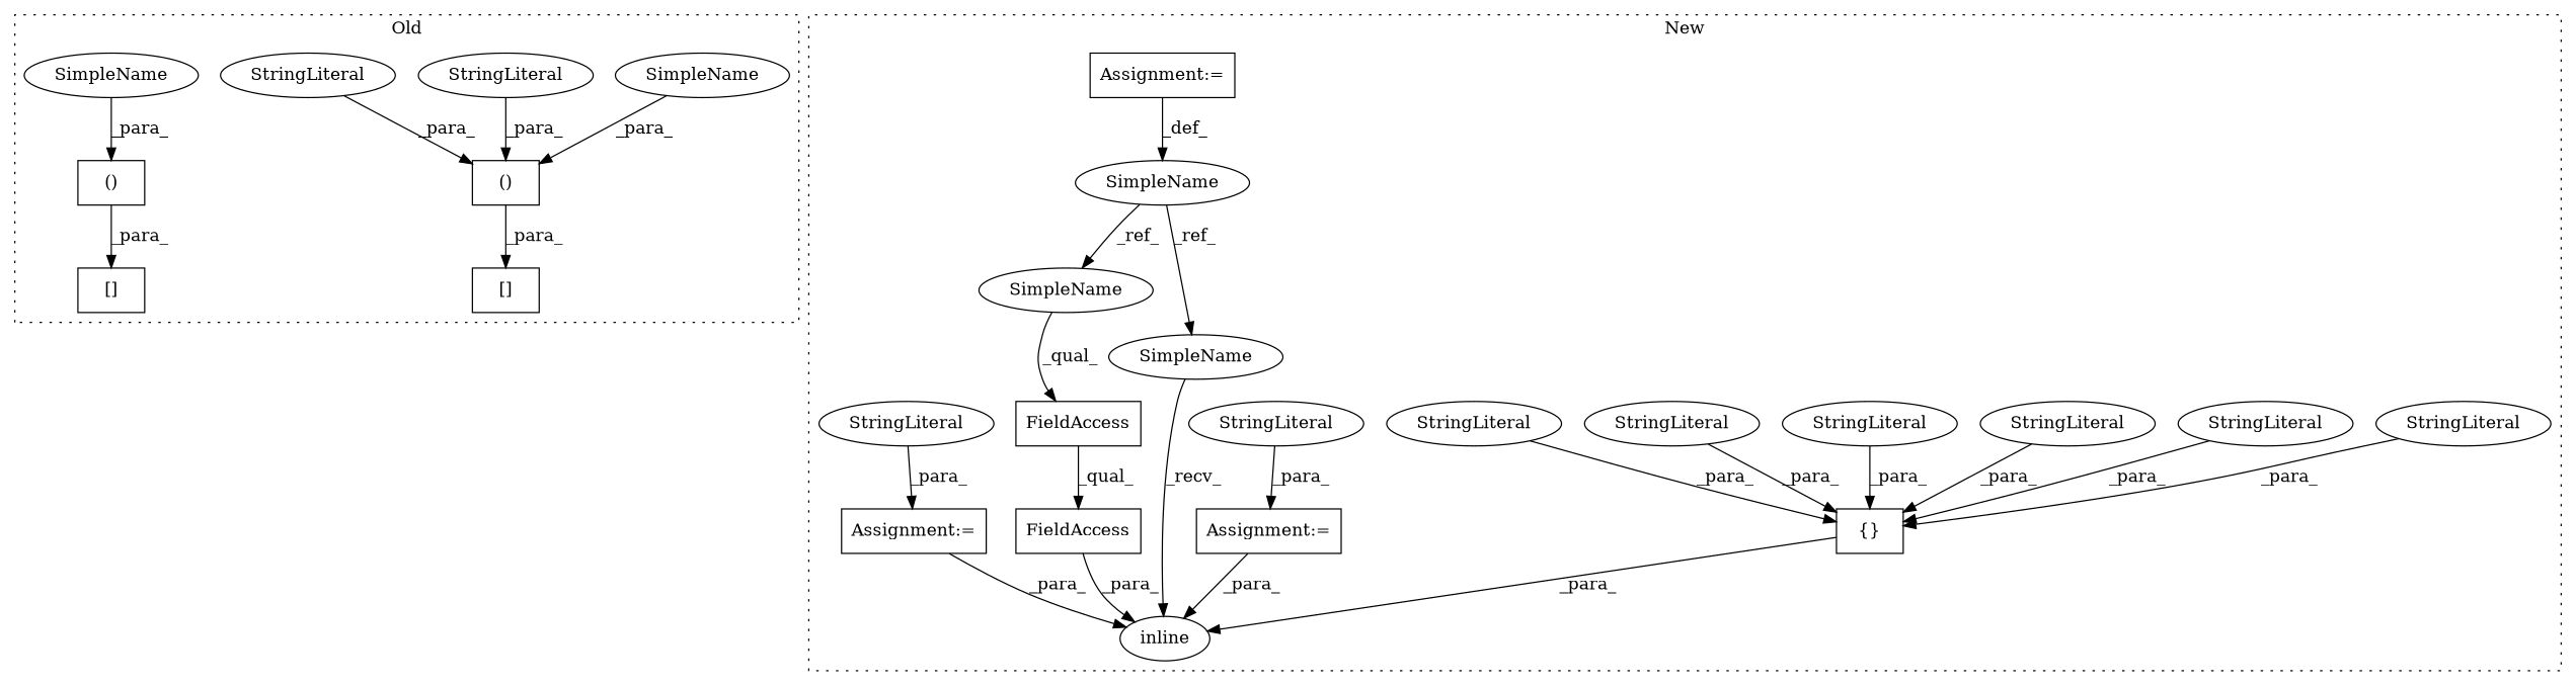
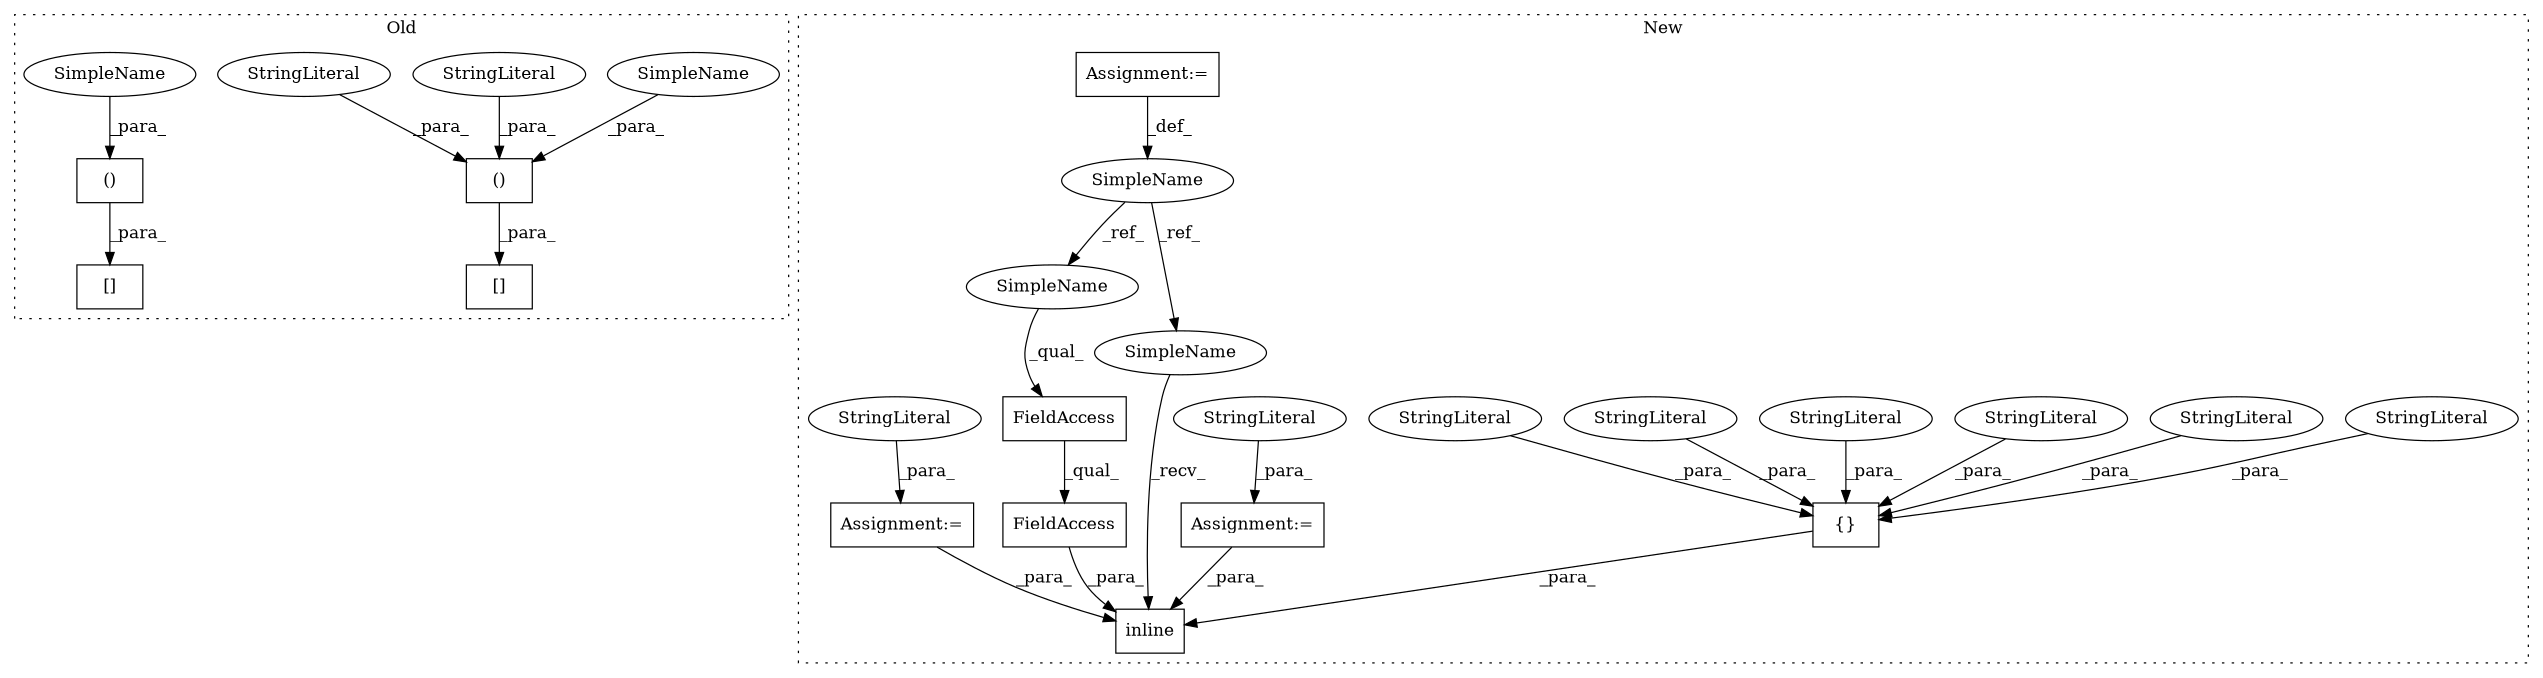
  digraph {
    node [a=45 l=5 s=8902 shape=ellipse]
    n1 [a=106 l=91 label="()" s=7030 shape=box]
    n2 [a=106 l=91 label="()" s=6898 shape=box]
    n3 [a=2 l="14,2" label="[]" s="6884,6989" shape=box]
    n4 [l=16 label=StringLiteral s=7076]
    n5 [a=2 l="18,2" label="[]" s="7012,7121" shape=box]
    n6 [l=16 label=StringLiteral s=7030]
    n7 [a=42 l=4 label=SimpleName s=6898]
    n8 [a=42 l=4 label=SimpleName s=7059]
-   n9 [a=32 l="7,1" label=inline s="8804,8938"]
+   n9 [a=32 l="7,1" label=inline s="8804,8938" shape=box]
    n10 [a=4 l="1,1" label="{}" s="8862,8900" shape=box]
    n11 [l=8 label=StringLiteral s=8881]
    n12 [l=3 label=StringLiteral s=8867]
    n13 [label=StringLiteral s=8875]
    n14 [l=3 label=StringLiteral s=8871]
    n15 [l=10 label=StringLiteral s=8890]
    n16 [l=3 label=StringLiteral s=8863]
    n17 [a=7 l=1 label="Assignment:=" s=8468 shape=box]
    n18 [l=65 label=StringLiteral s=8469]
    n19 [a=22 l=22 label=FieldAccess shape=box]
    n20 [a=22 l=16 label=FieldAccess shape=box]
    n21 [a=42 label=SimpleName s=8031]
    n22 [a=7 label="Assignment:=" s=8031 shape=box]
    n23 [a=7 l=1 label="Assignment:=" s=8123 shape=box]
    n24 [l=326 label=StringLiteral s=8124]
    n25 [a=42 label=SimpleName]
    n26 [a=42 label=SimpleName s=8798]
    subgraph cluster_1 {
      label=Old
      style=dotted
      n1
      n2
      n3
      n4
      n5
      n6
      n7
      n8
    }
    subgraph cluster_2 {
      label=New
      style=dotted
      n9
      n10
      n11
      n12
      n13
      n14
      n15
      n16
      n17
      n18
      n19
      n20
      n21
      n22
      n23
      n24
      n25
      n26
    }
    n1 -> n5 [label=_para_]
    n2 -> n3 [label=_para_]
    n4 -> n1 [label=_para_]
    n6 -> n1 [label=_para_]
    n7 -> n2 [label=_para_]
    n8 -> n1 [label=_para_]
    n10 -> n9 [label=_para_]
    n11 -> n10 [label=_para_]
    n12 -> n10 [label=_para_]
    n13 -> n10 [label=_para_]
    n14 -> n10 [label=_para_]
    n15 -> n10 [label=_para_]
    n16 -> n10 [label=_para_]
    n17 -> n9 [label=_para_]
    n18 -> n17 [label=_para_]
    n19 -> n9 [label=_para_]
    n20 -> n19 [label=_qual_]
    n21 -> n25 [label=_ref_]
    n21 -> n26 [label=_ref_]
    n22 -> n21 [label=_def_]
    n23 -> n9 [label=_para_]
    n24 -> n23 [label=_para_]
    n25 -> n20 [label=_qual_]
    n26 -> n9 [label=_recv_]
  }
